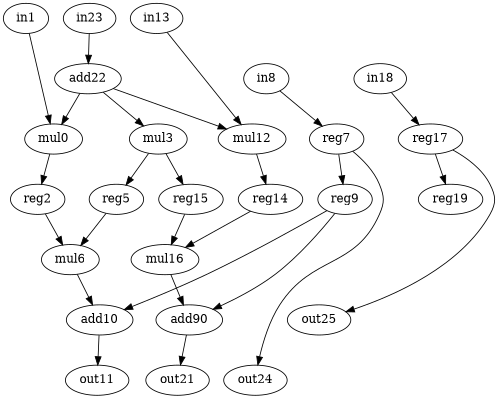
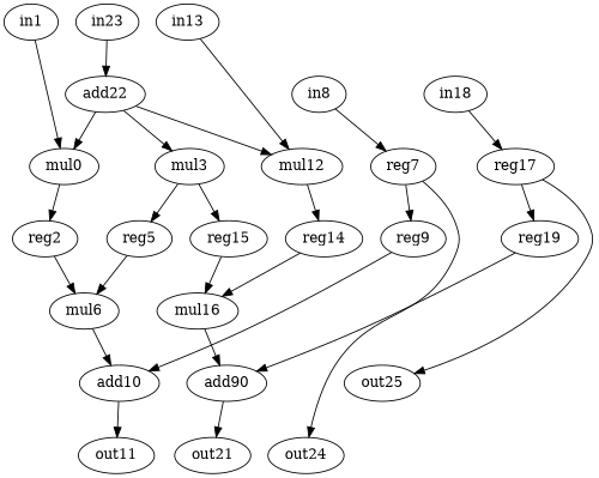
  digraph {
    node [op=reg]
    edge [port=0 weight=0]
    n1 [label=mul0 op=mul]
    n2 [label=reg2]
    n3 [label=mul6 op=mul]
    n4 [label=in1 op=in]
    n5 [label=add10 op=add]
    n6 [label=out11 op=out]
    n7 [label=mul12 op=mul]
    n8 [label=reg14]
    n9 [label=mul16 op=mul]
    n10 [label=in13 op=in]
    n11 [label=add90 op=add]
    n12 [label=reg15]
    n13 [label=out21 op=out]
    n14 [label=reg17]
    n15 [label=reg19]
    n16 [label=out25 op=out]
    n17 [label=in18 op=in]
    n18 [label=add22 op=addi value=2]
    n19 [label=mul3 op=mul]
    n20 [label=reg5]
    n21 [label=in23 op=in]
    n22 [label=out24 op=out]
    n23 [label=reg7]
    n24 [label=reg9]
    n25 [label=in8 op=in]
    n1 -> n2
    n2 -> n3
    n3 -> n5
    n4 -> n1
    n5 -> n6
    n7 -> n8
    n8 -> n9
    n9 -> n11
    n10 -> n7
    n11 -> n13
    n12 -> n9 [port=1]
    n14 -> n15
    n14 -> n16
-   n24 -> n11 [port=1]
+   n15 -> n11 [port=1]
    n17 -> n14
    n18 -> n1 [port=1]
    n18 -> n7 [port=1]
    n18 -> n19
    n19 -> n12
    n19 -> n20
    n20 -> n3 [port=1]
    n21 -> n18
    n23 -> n22
    n23 -> n24
    n24 -> n5 [port=1]
    n25 -> n23
  }
